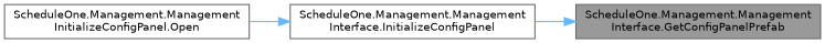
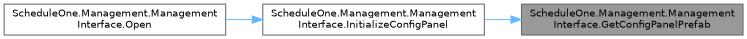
  digraph {
    rankdir=RL
    node [color=grey40 fillcolor=white fontname=Helvetica fontsize=10 shape=box style=filled]
    edge [color=steelblue1 dir=back fontname=Helvetica fontsize=10 labelfontname=Helvetica labelfontsize=10 style=solid]
    n1 [color=gray40 fillcolor=grey60 fontcolor=black height=0.2 label="ScheduleOne.Management.Management\lInterface.GetConfigPanelPrefab" width=0.4]
    n2 [height=0.2 label="ScheduleOne.Management.Management\lInterface.InitializeConfigPanel" width=0.4]
-   n3 [height=0.2 label="ScheduleOne.Management.Management\lInitializeConfigPanel.Open" width=0.4]
+   n3 [height=0.2 label="ScheduleOne.Management.Management\lInterface.Open" width=0.4]
    n1 -> n2
    n2 -> n3
  }
